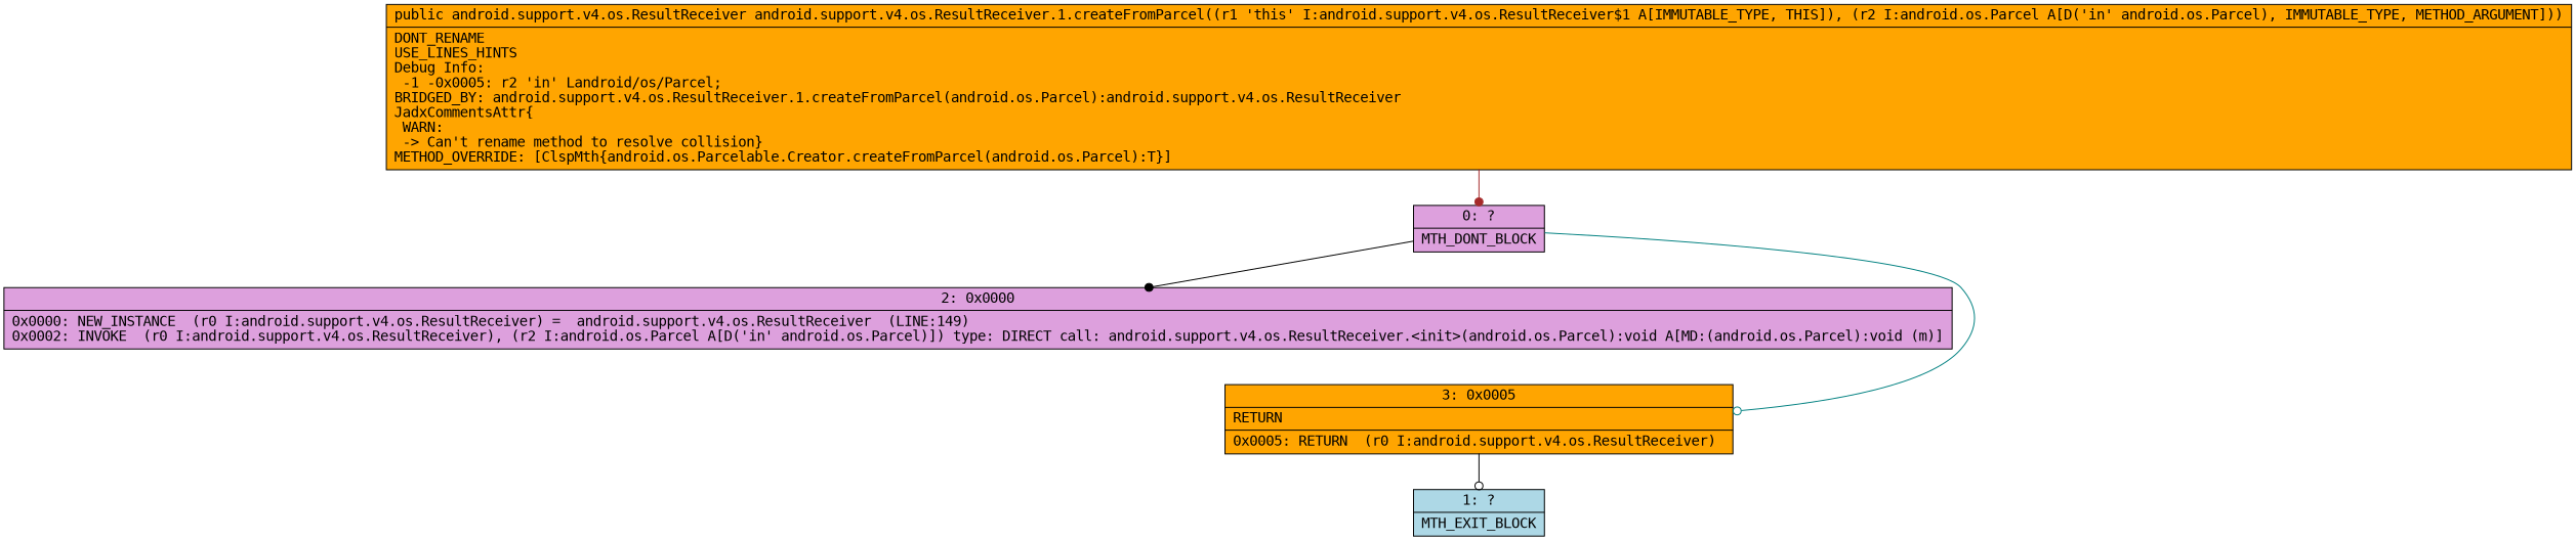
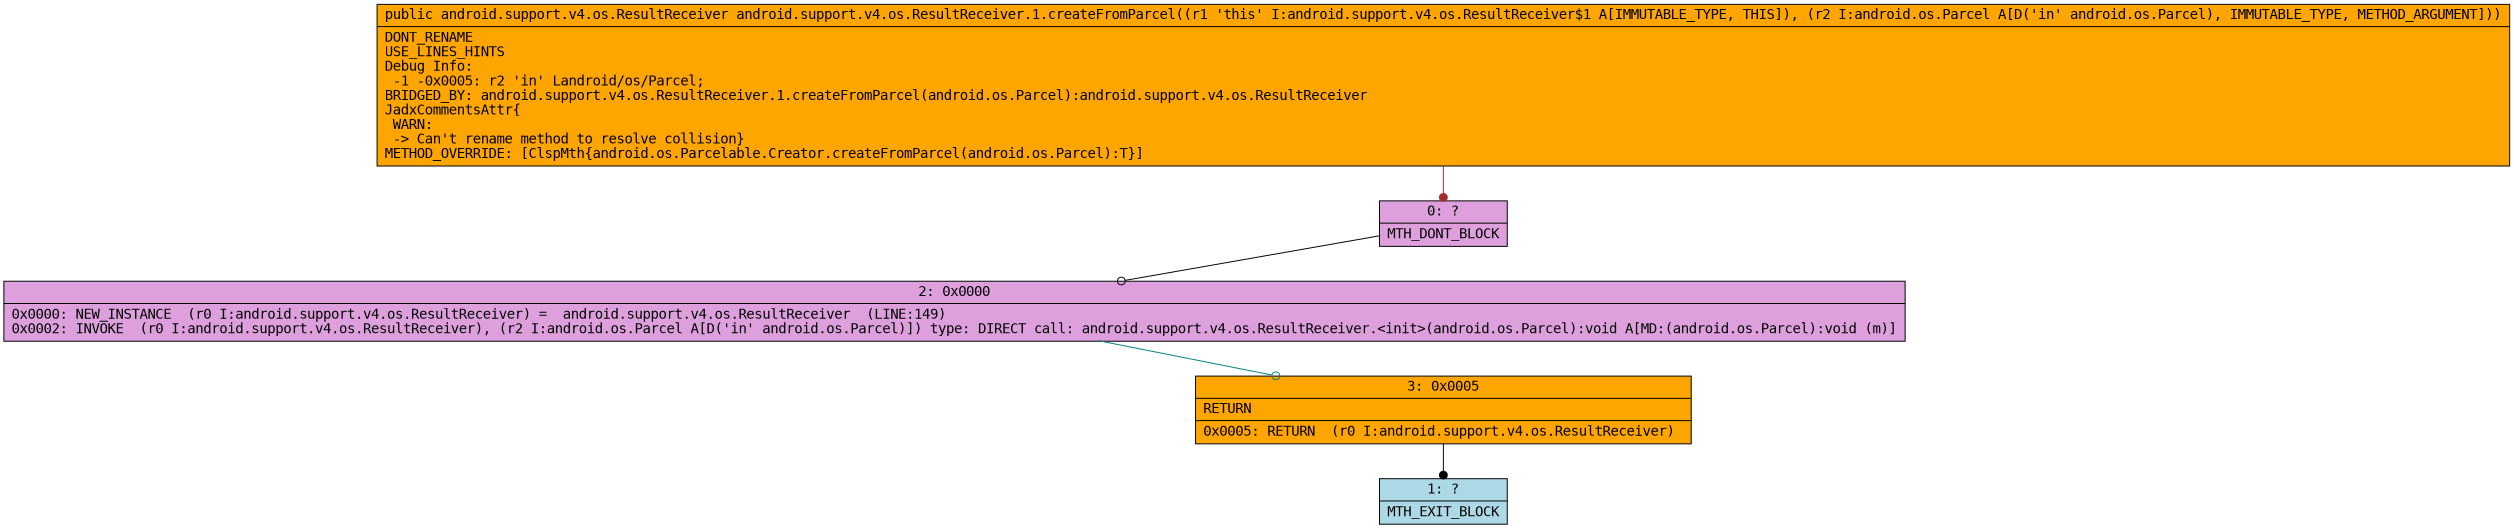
  digraph {
    fontname="DejaVu Sans Mono"
    node [fillcolor=plum fontname="DejaVu Sans Mono" shape=record style=filled]
    edge [arrowhead=dot color=black fontname="DejaVu Sans Mono"]
    n1 [label="{0\:\ ?|MTH_DONT_BLOCK\l}"]
    n2 [label="{2\:\ 0x0000|0x0000: NEW_INSTANCE  (r0 I:android.support.v4.os.ResultReceiver) =  android.support.v4.os.ResultReceiver  (LINE:149)\l0x0002: INVOKE  (r0 I:android.support.v4.os.ResultReceiver), (r2 I:android.os.Parcel A[D('in' android.os.Parcel)]) type: DIRECT call: android.support.v4.os.ResultReceiver.\<init\>(android.os.Parcel):void A[MD:(android.os.Parcel):void (m)]\l}"]
    n3 [fillcolor=orange label="{3\:\ 0x0005|RETURN\l|0x0005: RETURN  (r0 I:android.support.v4.os.ResultReceiver) \l}"]
    n4 [fillcolor=lightblue label="{1\:\ ?|MTH_EXIT_BLOCK\l}"]
    n5 [fillcolor=orange label="{public android.support.v4.os.ResultReceiver android.support.v4.os.ResultReceiver.1.createFromParcel((r1 'this' I:android.support.v4.os.ResultReceiver$1 A[IMMUTABLE_TYPE, THIS]), (r2 I:android.os.Parcel A[D('in' android.os.Parcel), IMMUTABLE_TYPE, METHOD_ARGUMENT]))  | DONT_RENAME\lUSE_LINES_HINTS\lDebug Info:\l  \-1 \-0x0005: r2 'in' Landroid\/os\/Parcel;\lBRIDGED_BY: android.support.v4.os.ResultReceiver.1.createFromParcel(android.os.Parcel):android.support.v4.os.ResultReceiver\lJadxCommentsAttr\{\l WARN: \l \-\> Can't rename method to resolve collision\}\lMETHOD_OVERRIDE: [ClspMth\{android.os.Parcelable.Creator.createFromParcel(android.os.Parcel):T\}]\l}"]
-   n1 -> n2
-   n1 -> n3 [arrowhead=odot color=teal]
-   n3 -> n4 [arrowhead=odot]
+   n1 -> n2 [arrowhead=odot]
+   n2 -> n3 [arrowhead=odot color=teal]
+   n3 -> n4
    n5 -> n1 [color=brown]
  }
